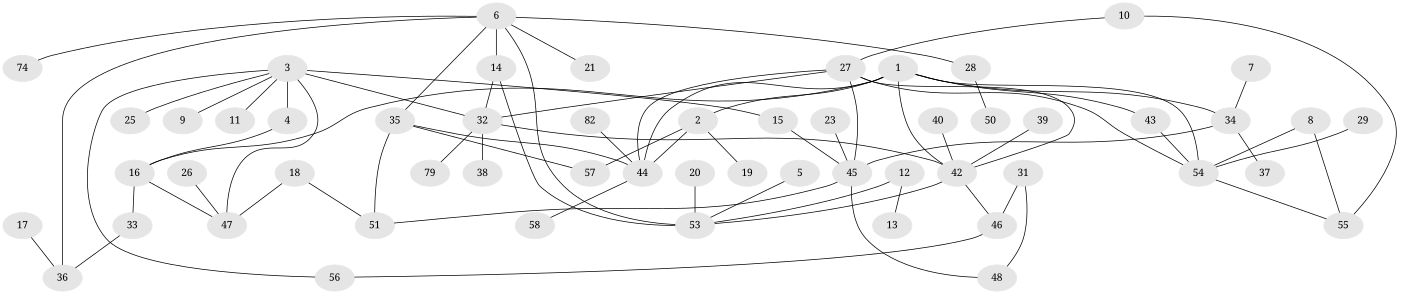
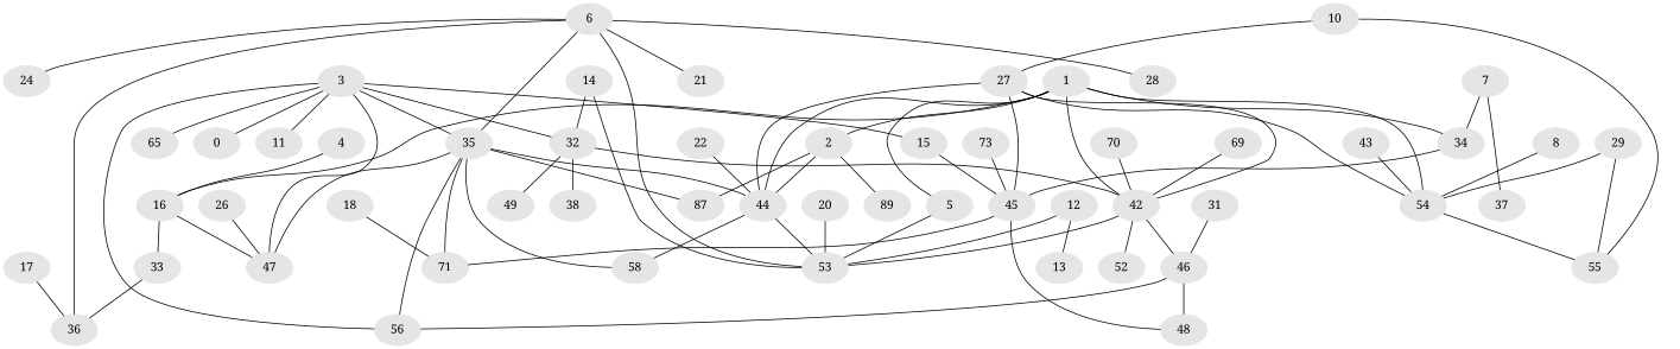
  graph {
    fontname="Noto Serif"
    node [color=gray90 fontname="Noto Serif" style=filled]
    edge [fontname="Noto Serif" weight=1.0]
    1
    2
    16
    34
    42
    43
    44
    54
-   19
-   57
+   19 [label=89]
+   57 [label=87]
    47
    33
    45
    37
    53
    46
+   52
    58
    55
    3
    4
-   9
+   9 [label=0]
    11
    15
-   25
+   25 [label=65]
    32
    56
    38
-   49 [label=79]
+   49
    5
    6
    14
    21
-   24 [label=74]
+   24
    28
    35
    36
-   50
-   51
+   51 [label=71]
    7
    8
    10
    27
    12
    13
    48
    17
    18
    20
-   22 [label=82]
-   23
+   22
+   23 [label=73]
    26
    29
    31
-   39
-   40
+   39 [label=69]
+   40 [label=70]
    1 -- 2
    1 -- 16
    1 -- 34
    1 -- 42 [weight=2.0]
-   1 -- 43
+   1 -- 5
    1 -- 44
    1 -- 54
    2 -- 44
    2 -- 19
    2 -- 57
    16 -- 47
    16 -- 33
    34 -- 45
-   34 -- 37
+   7 -- 37
    42 -- 53 [weight=2.0]
    42 -- 46
+   42 -- 52
    43 -- 54
+   44 -- 53 [weight=2.0]
    44 -- 58
    54 -- 55
    33 -- 36
    45 -- 51
    45 -- 48
    46 -- 56
-   31 -- 48
+   46 -- 48
    3 -- 47
-   3 -- 4
+   3 -- 35
    3 -- 9
    3 -- 11
    3 -- 15
    3 -- 25
    3 -- 32
    3 -- 56
    4 -- 16
    15 -- 45
    32 -- 42
    32 -- 38
    32 -- 49
    5 -- 53
    6 -- 53
-   6 -- 14
    6 -- 21
    6 -- 24
    6 -- 28
    6 -- 35
    6 -- 36
    14 -- 53
    14 -- 32
-   28 -- 50
    35 -- 44
    35 -- 57
-   18 -- 47
+   35 -- 47
+   35 -- 58
+   35 -- 56
    35 -- 51
    7 -- 34
    8 -- 54
    10 -- 55
    10 -- 27
    27 -- 42
    27 -- 44
    27 -- 54
    27 -- 45
-   27 -- 32
    12 -- 53
    12 -- 13
    17 -- 36
    18 -- 51
    20 -- 53
    22 -- 44
    23 -- 45
    26 -- 47
    29 -- 54
-   8 -- 55
+   29 -- 55
    31 -- 46
    39 -- 42
    40 -- 42
  }
